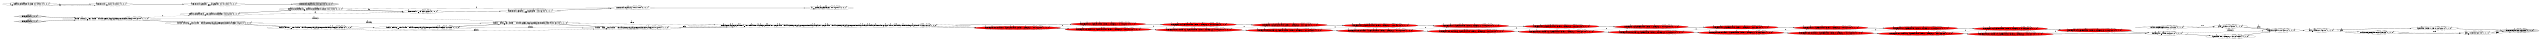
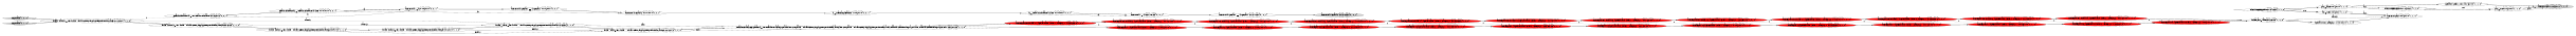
  digraph {
    rankdir=LR
    node [fillcolor=white shape=ellipse style=filled]
    edge [style=bold]
    n1 [label="DefaultWindDataset d2 = (DefaultWindDataset)d1.clone()@@@4@@@['0', '0', '1']"]
    n2 [label="assertTrue(d1 != d2)@@@5@@@['0', '0', '1']"]
    n3 [label="assertTrue(d1.equals(d2))@@@7@@@['0', '0', '1']"]
    n4 [label="assertTrue(d1.getClass() == d2.getClass())@@@6@@@['0', '0', '1']"]
    n5 [label="d1 = createSampleDataset1()@@@8@@@['0', '0', '1']"]
    n6 [label="double(((( starts = new double((((((edu.fdu.CPPDG.tinypdg.pe.ExpressionInfo@2a0e79@@@15@@@['1', '1', '0']"]
    n7 [label="double(((( ends = new double((((((edu.fdu.CPPDG.tinypdg.pe.ExpressionInfo@2a0e82@@@18@@@['1', '1', '0']"]
    n8 [label="DefaultIntervalCategoryDataset d = new DefaultIntervalCategoryDataset(new Comparable((((edu.fdu.CPPDG.tinypdg.pe.ExpressionInfo@2a0e8d,new Comparable((((edu.fdu.CPPDG.tinypdg.pe.ExpressionInfo@2a0e92,DataUtils.createNumberArray2D(starts),DataUtils.createNumberArray2D(ends))@@@21@@@['1', '1', '0']"]
    n9 [fillcolor=red label="assertEquals(0.1,d.getStartValue(\"Series 1\",\"Category 1\"))@@@26@@@['0', '1', '0']"]
    n10 [fillcolor=red label="assertEquals(new Double(0.1),d.getStartValue(\"Series 1\",\"Category 1\"))@@@26@@@['1', '0', '0']"]
    n11 [fillcolor=red label="assertEquals(new Double(0.3),d.getStartValue(\"Series 1\",\"Category 3\"))@@@28@@@['1', '0', '0']"]
    n12 [fillcolor=red label="assertEquals(0.3,d.getStartValue(\"Series 1\",\"Category 3\"))@@@28@@@['0', '1', '0']"]
    n13 [fillcolor=red label="assertEquals(new Double(0.3),d.getStartValue(\"Series 2\",\"Category 1\"))@@@29@@@['1', '0', '0']"]
    n14 [fillcolor=red label="assertEquals(0.3,d.getStartValue(\"Series 2\",\"Category 1\"))@@@29@@@['0', '1', '0']"]
    n15 [fillcolor=red label="assertEquals(new Double(0.4),d.getStartValue(\"Series 2\",\"Category 2\"))@@@30@@@['1', '0', '0']"]
    n16 [fillcolor=red label="assertEquals(new Double(0.6),d.getEndValue(\"Series 1\",\"Category 2\"))@@@33@@@['1', '0', '0']"]
    n17 [fillcolor=red label="assertEquals(new Double(0.7),d.getEndValue(\"Series 1\",\"Category 3\"))@@@34@@@['1', '0', '0']"]
    n18 [fillcolor=red label="assertEquals(0.6,d.getEndValue(\"Series 1\",\"Category 2\"))@@@33@@@['0', '1', '0']"]
    n19 [fillcolor=red label="assertEquals(new Double(0.7),d.getEndValue(\"Series 2\",\"Category 1\"))@@@35@@@['1', '0', '0']"]
    n20 [fillcolor=red label="assertEquals(0.7,d.getEndValue(\"Series 1\",\"Category 3\"))@@@34@@@['0', '1', '0']"]
    n21 [fillcolor=red label="assertEquals(0.4,d.getStartValue(\"Series 2\",\"Category 2\"))@@@30@@@['0', '1', '0']"]
    n22 [fillcolor=red label="assertEquals(new Double(0.5),d.getStartValue(\"Series 2\",\"Category 3\"))@@@31@@@['1', '0', '0']"]
    n23 [fillcolor=red label="assertEquals(0.5,d.getStartValue(\"Series 2\",\"Category 3\"))@@@31@@@['0', '1', '0']"]
    n24 [fillcolor=red label="assertEquals(new Double(0.5),d.getEndValue(\"Series 1\",\"Category 1\"))@@@32@@@['1', '0', '0']"]
    n25 [label="assertTrue(d1.getClass() == d2.getClass())@@@11@@@['0', '0', '1']"]
    n26 [fillcolor=lightgray label="assertTrue(d1.equals(d2))@@@12@@@['0', '0', '1']"]
    n27 [label="assertTrue(d1 != d2)@@@10@@@['0', '0', '1']"]
    n28 [fillcolor=red label="assertEquals(0.7,d.getEndValue(\"Series 2\",\"Category 1\"))@@@35@@@['0', '1', '0']"]
    n29 [fillcolor=red label="assertEquals(new Double(0.8),d.getEndValue(\"Series 2\",\"Category 2\"))@@@36@@@['1', '0', '0']"]
    n30 [label="UnknownKeyException e@@@42@@@['1', '1', '0']" shape=diamond]
    n31 [label="pass = true@@@43@@@['1', '1', '0']"]
    n32 [label="assertTrue(pass)@@@45@@@['1', '1', '0']"]
    n33 [fillcolor=red label="assertEquals(0.5,d.getEndValue(\"Series 1\",\"Category 1\"))@@@32@@@['0', '1', '0']"]
    n34 [label="double(( ends_S1 = new double((((edu.fdu.CPPDG.tinypdg.pe.ExpressionInfo@2a0e65@@@9@@@['1', '1', '0']"]
    n35 [label="double(( ends_S2 = new double((((edu.fdu.CPPDG.tinypdg.pe.ExpressionInfo@2a0e6f@@@12@@@['1', '1', '0']"]
    n36 [label="pass = false@@@46@@@['1', '1', '0']"]
    n37 [label="d.getValue(\"Series 1\",\"XX\")@@@48@@@['1', '1', '0']"]
    n38 [label="UnknownKeyException e@@@50@@@['1', '1', '0']" shape=diamond]
    n39 [fillcolor=lightgray label="assertTrue(pass)@@@53@@@['1', '1', '0']"]
    n40 [fillcolor=red label="assertEquals(0.8,d.getEndValue(\"Series 2\",\"Category 2\"))@@@36@@@['0', '1', '0']"]
    n41 [fillcolor=red label="assertEquals(0.9,d.getEndValue(\"Series 2\",\"Category 3\"))@@@37@@@['0', '1', '0']"]
    n42 [fillcolor=red label="assertEquals(new Double(0.9),d.getEndValue(\"Series 2\",\"Category 3\"))@@@37@@@['1', '0', '0']"]
-   n43 [label="boolean pass = false@@@38@@@['1', '1', '0']"]
+   n43 [label="boolean pass = false@@@38@@@['1', '1', '0']" shape=diamond]
    n44 [label="d.getValue(\"XX\",\"Category 1\")@@@40@@@['1', '1', '0']"]
    n45 [fillcolor=lightgray label="testGetValue['1', '0', '0']" shape=diamond]
    n46 [label="double(( starts_S1 = new double((((edu.fdu.CPPDG.tinypdg.pe.ExpressionInfo@2a0e51@@@3@@@['1', '1', '0']"]
    n47 [label="DefaultWindDataset d1 = new DefaultWindDataset()@@@3@@@['0', '0', '1']"]
    n48 [label="double(( starts_S2 = new double((((edu.fdu.CPPDG.tinypdg.pe.ExpressionInfo@2a0e5b@@@6@@@['1', '1', '0']"]
    n49 [fillcolor=lightgray label="testGetValue['0', '1', '0']" shape=diamond]
    n50 [fillcolor=red label="assertEquals(0.2,d.getStartValue(\"Series 1\",\"Category 2\"))@@@27@@@['0', '1', '0']"]
    n51 [label="d2 = (DefaultWindDataset)d1.clone()@@@9@@@['0', '0', '1']"]
    n52 [fillcolor=red label="assertEquals(new Double(0.2),d.getStartValue(\"Series 1\",\"Category 2\"))@@@27@@@['1', '0', '0']"]
    n53 [label="pass = true@@@51@@@['1', '1', '0']"]
    n1 -> n2 [label=d2 style=solid]
    n1 -> n2
    n1 -> n3 [label=d2 style=solid]
    n2 -> n4
    n3 -> n5 [style=solid]
    n4 -> n3
+   n5 -> n51
    n6 -> n7
    n6 -> n8 [label=starts style=solid]
    n7 -> n8
    n7 -> n8 [label=ends style=solid]
    n8 -> n9
    n8 -> n10
    n9 -> n50
    n10 -> n9 [label=0 style=dashed]
    n10 -> n52
    n11 -> n12 [label=0 style=dashed]
    n11 -> n13
    n12 -> n14
    n13 -> n14 [label=0 style=dashed]
    n13 -> n15
    n14 -> n21
    n15 -> n21 [label=0 style=dashed]
    n15 -> n22
    n16 -> n17
    n16 -> n18 [label=0 style=dashed]
    n17 -> n19
    n17 -> n20 [label=0 style=dashed]
    n18 -> n20
    n19 -> n28 [label=0 style=dashed]
    n19 -> n29
    n20 -> n28
    n21 -> n23
    n22 -> n23 [label=0 style=dashed]
    n22 -> n24
    n23 -> n33
    n24 -> n16
    n24 -> n33 [label=0 style=dashed]
    n25 -> n26
    n27 -> n25
    n28 -> n40
    n29 -> n40 [label=0 style=dashed]
    n29 -> n42
    n30 -> n31 [label=true style=dotted]
    n30 -> n31
    n31 -> n32 [label=pass style=solid]
    n31 -> n32
-   n32 -> n36
+   n30 -> n36
    n33 -> n18
    n34 -> n7 [label=ends_S1 style=solid]
    n34 -> n35
    n35 -> n6
    n35 -> n7 [label=ends_S2 style=solid]
    n36 -> n37
    n36 -> n38 [label=pass style=solid]
    n37 -> n39
    n38 -> n53 [label=true style=dotted]
    n38 -> n53
    n40 -> n41
    n41 -> n43
    n42 -> n41 [label=0 style=dashed]
    n42 -> n43
    n43 -> n32 [label=starts_S1 style=solid]
    n43 -> n44
    n44 -> n32
    n45 -> n46
    n46 -> n6 [label=starts_S1 style=solid]
    n46 -> n47 [label=0 style=dashed]
    n46 -> n48
    n47 -> n1
    n47 -> n2 [label=d1 style=solid]
    n48 -> n6 [label=starts_S2 style=solid]
    n48 -> n34
    n49 -> n46
    n50 -> n12
    n51 -> n27
    n51 -> n27 [label=d2 style=solid]
    n52 -> n11
    n52 -> n50 [label=0 style=dashed]
    n53 -> n39 [label=pass style=solid]
    n53 -> n39
  }
